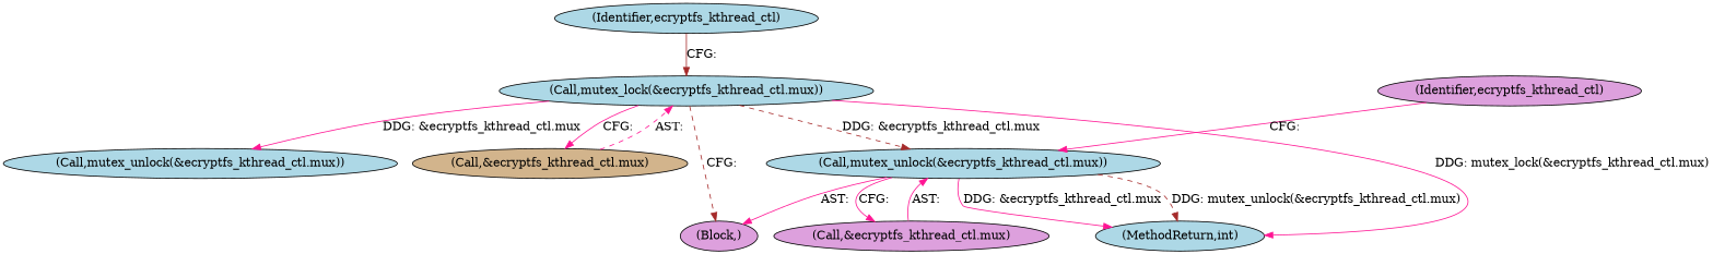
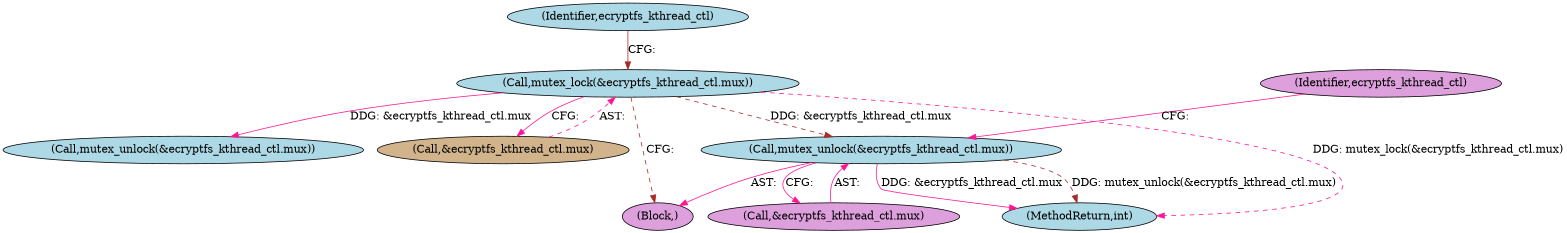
  digraph {
    node [fillcolor=lightblue style=filled]
    edge [color=deeppink style=solid]
    n1 [label="(Call,mutex_unlock(&ecryptfs_kthread_ctl.mux))"]
    n2 [fillcolor=plum label="(Call,&ecryptfs_kthread_ctl.mux)"]
    n3 [fillcolor=plum label="(Block,)"]
    n4 [label="(MethodReturn,int)"]
    n5 [label="(Call,mutex_lock(&ecryptfs_kthread_ctl.mux))"]
    n6 [label="(Call,mutex_unlock(&ecryptfs_kthread_ctl.mux))"]
    n7 [fillcolor=tan label="(Call,&ecryptfs_kthread_ctl.mux)"]
    n8 [fillcolor=plum label="(Identifier,ecryptfs_kthread_ctl)"]
    n9 [label="(Identifier,ecryptfs_kthread_ctl)"]
    n1 -> n2 [label="CFG: "]
    n1 -> n3 [label="AST: "]
    n1 -> n4 [label="DDG: &ecryptfs_kthread_ctl.mux"]
    n1 -> n4 [color=brown label="DDG: mutex_unlock(&ecryptfs_kthread_ctl.mux)" style=dashed]
    n2 -> n1 [label="AST: "]
    n5 -> n1 [color=brown label="DDG: &ecryptfs_kthread_ctl.mux" style=dashed]
    n5 -> n3 [color=brown label="CFG: " style=dashed]
-   n5 -> n4 [label="DDG: mutex_lock(&ecryptfs_kthread_ctl.mux)"]
+   n5 -> n4 [label="DDG: mutex_lock(&ecryptfs_kthread_ctl.mux)" style=dashed]
    n5 -> n6 [label="DDG: &ecryptfs_kthread_ctl.mux"]
    n5 -> n7 [label="CFG: "]
    n7 -> n5 [label="AST: " style=dashed]
    n8 -> n1 [label="CFG: "]
    n9 -> n5 [color=brown label="CFG: "]
  }
